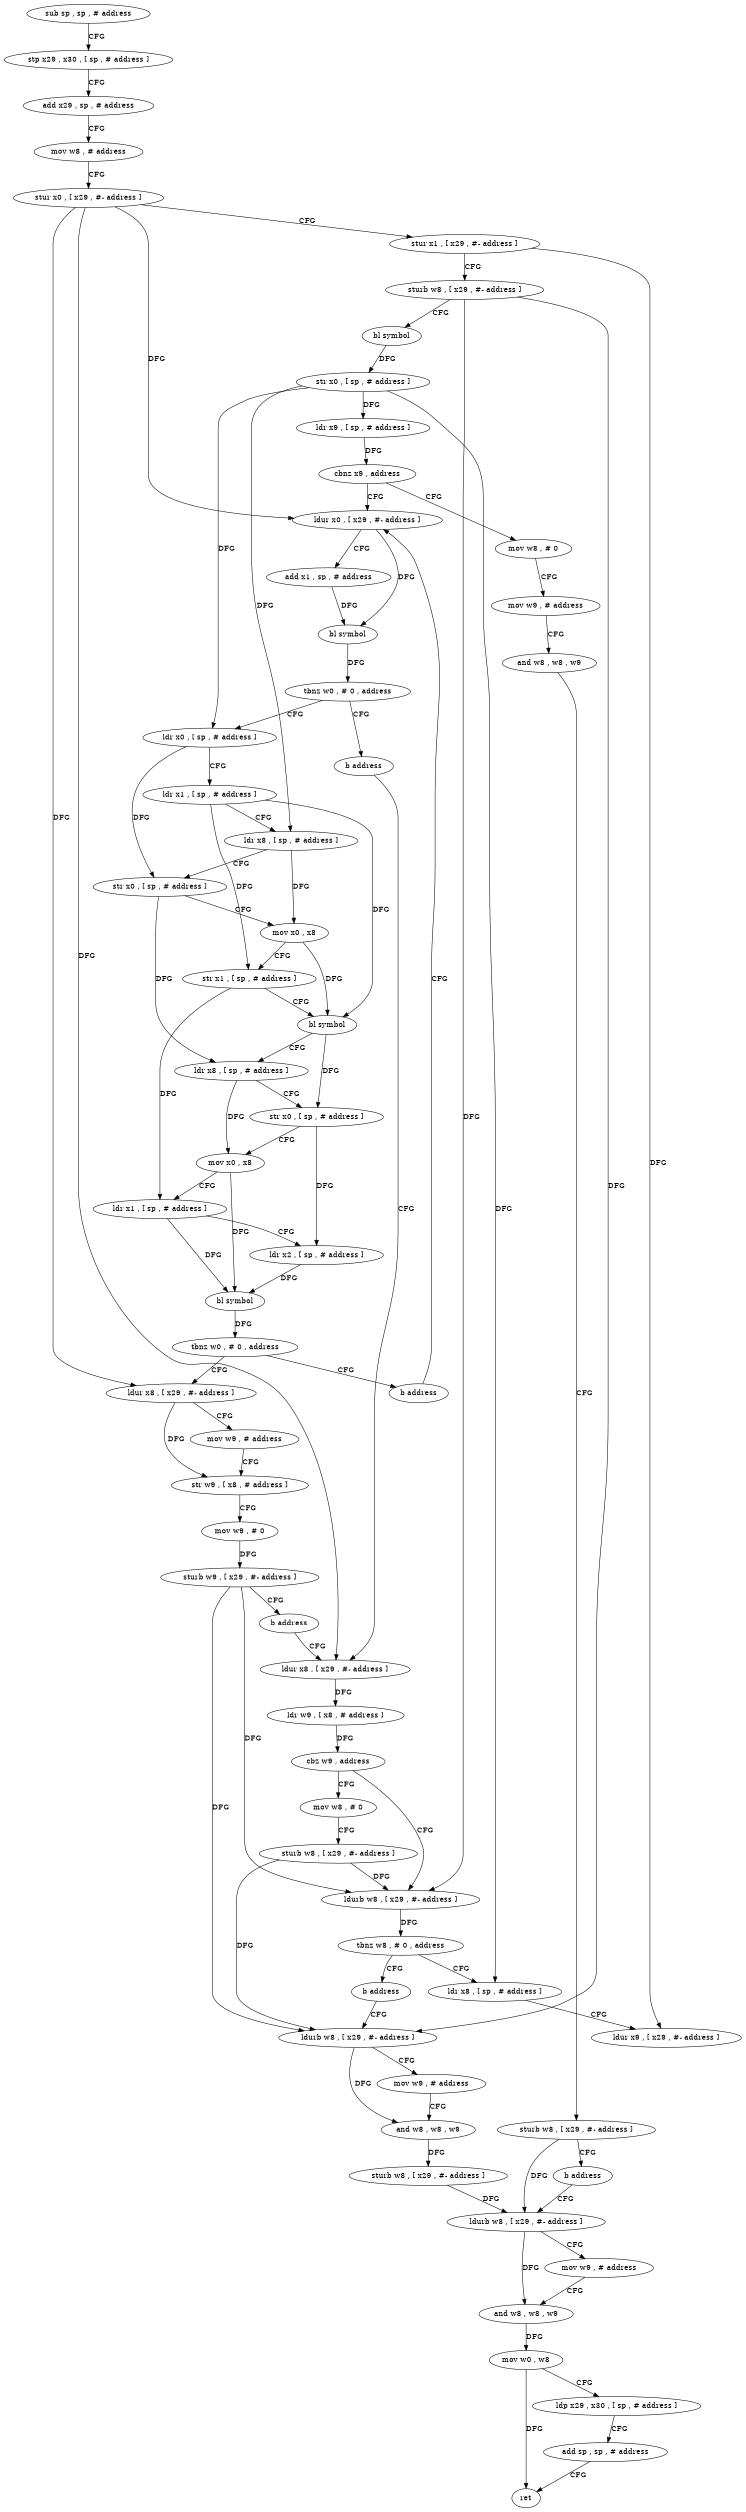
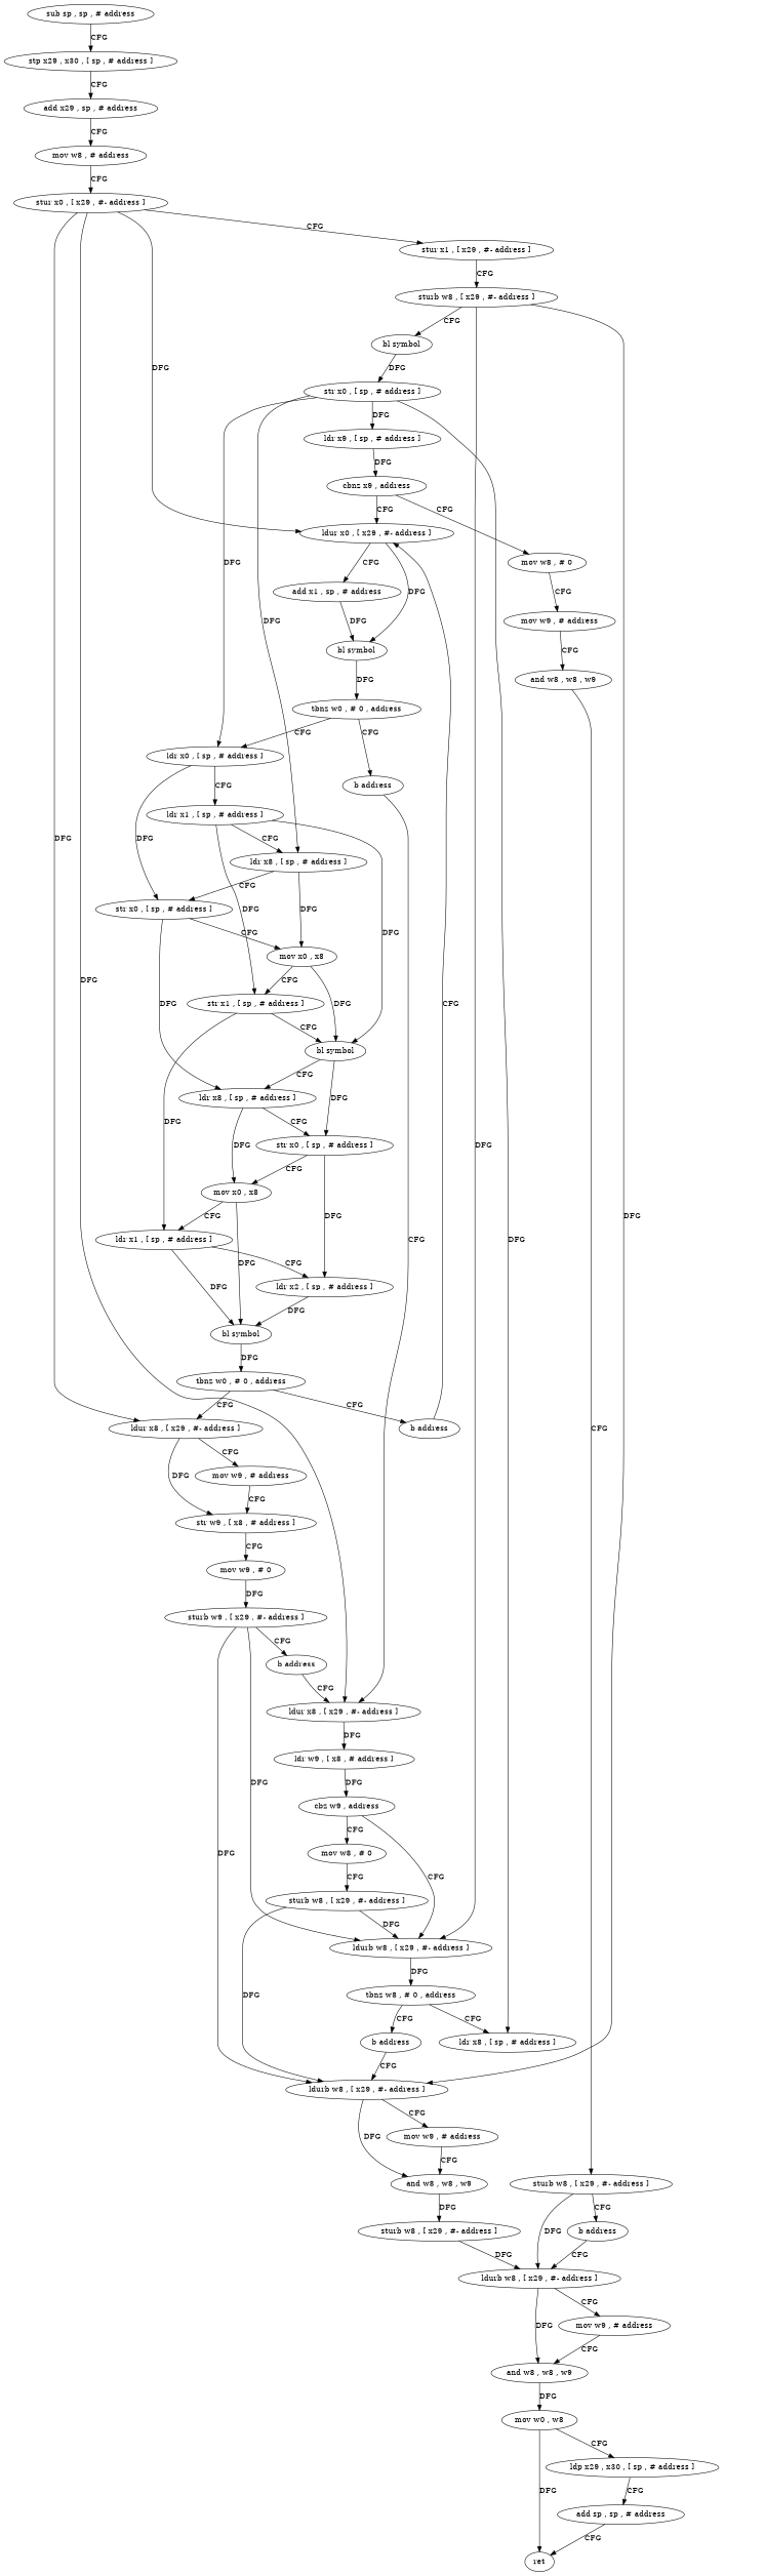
  digraph {
    n1 [label="sub sp , sp , # address"]
    n2 [label="stp x29 , x30 , [ sp , # address ]"]
    n3 [label="add x29 , sp , # address"]
    n4 [label="mov w8 , # address"]
    n5 [label="stur x0 , [ x29 , #- address ]"]
    n6 [label="stur x1 , [ x29 , #- address ]"]
    n7 [label="ldur x0 , [ x29 , #- address ]"]
    n8 [label="ldur x8 , [ x29 , #- address ]"]
    n9 [label="ldur x8 , [ x29 , #- address ]"]
    n10 [label="sturb w8 , [ x29 , #- address ]"]
-   n11 [label="ldur x9 , [ x29 , #- address ]"]
    n12 [label="add x1 , sp , # address"]
    n13 [label="bl symbol"]
    n14 [label="mov w9 , # address"]
    n15 [label="str w9 , [ x8 , # address ]"]
    n16 [label="ldr w9 , [ x8 , # address ]"]
    n17 [label="bl symbol"]
    n18 [label="ldurb w8 , [ x29 , #- address ]"]
    n19 [label="ldurb w8 , [ x29 , #- address ]"]
    n20 [label="str x0 , [ sp , # address ]"]
    n21 [label="tbnz w8 , # 0 , address"]
    n22 [label="mov w9 , # address"]
    n23 [label="and w8 , w8 , w9"]
    n24 [label="ldr x9 , [ sp , # address ]"]
    n25 [label="ldr x0 , [ sp , # address ]"]
    n26 [label="ldr x8 , [ sp , # address ]"]
    n27 [label="ldr x8 , [ sp , # address ]"]
    n28 [label="cbnz x9 , address"]
    n29 [label="ldr x1 , [ sp , # address ]"]
    n30 [label="str x0 , [ sp , # address ]"]
    n31 [label="mov x0 , x8"]
    n32 [label="mov w8 , # 0"]
    n33 [label="mov w9 , # address"]
    n34 [label="tbnz w0 , # 0 , address"]
    n35 [label="and w8 , w8 , w9"]
    n36 [label="b address"]
    n37 [label="str x1 , [ sp , # address ]"]
    n38 [label="bl symbol"]
    n39 [label="ldr x8 , [ sp , # address ]"]
    n40 [label="sturb w8 , [ x29 , #- address ]"]
    n41 [label="b address"]
    n42 [label="ldurb w8 , [ x29 , #- address ]"]
    n43 [label="mov w9 , # address"]
    n44 [label="and w8 , w8 , w9"]
    n45 [label="mov w0 , w8"]
    n46 [label="ldr x1 , [ sp , # address ]"]
    n47 [label="str x0 , [ sp , # address ]"]
    n48 [label="mov x0 , x8"]
    n49 [label="ldr x2 , [ sp , # address ]"]
    n50 [label="bl symbol"]
    n51 [label="tbnz w0 , # 0 , address"]
    n52 [label="b address"]
    n53 [label="mov w9 , # 0"]
    n54 [label="cbz w9 , address"]
    n55 [label="ldp x29 , x30 , [ sp , # address ]"]
    n56 [label=ret]
    n57 [label="add sp , sp , # address"]
    n58 [label="sturb w9 , [ x29 , #- address ]"]
    n59 [label="b address"]
    n60 [label="mov w8 , # 0"]
    n61 [label="sturb w8 , [ x29 , #- address ]"]
    n62 [label="b address"]
    n63 [label="sturb w8 , [ x29 , #- address ]"]
    n1 -> n2 [label=CFG]
    n2 -> n3 [label=CFG]
    n3 -> n4 [label=CFG]
    n4 -> n5 [label=CFG]
    n5 -> n6 [label=CFG]
    n5 -> n7 [label=DFG]
    n5 -> n8 [label=DFG]
    n5 -> n9 [label=DFG]
    n6 -> n10 [label=CFG]
-   n6 -> n11 [label=DFG]
    n7 -> n12 [label=CFG]
    n7 -> n13 [label=DFG]
    n8 -> n14 [label=CFG]
    n8 -> n15 [label=DFG]
    n9 -> n16 [label=DFG]
    n10 -> n17 [label=CFG]
    n10 -> n18 [label=DFG]
    n10 -> n19 [label=DFG]
    n12 -> n13 [label=DFG]
    n13 -> n34 [label=DFG]
    n14 -> n15 [label=CFG]
    n15 -> n53 [label=CFG]
    n16 -> n54 [label=DFG]
    n17 -> n20 [label=DFG]
    n18 -> n21 [label=DFG]
    n19 -> n22 [label=CFG]
    n19 -> n23 [label=DFG]
    n20 -> n24 [label=DFG]
    n20 -> n25 [label=DFG]
    n20 -> n26 [label=DFG]
    n20 -> n27 [label=DFG]
    n21 -> n27 [label=CFG]
    n21 -> n62 [label=CFG]
    n22 -> n23 [label=CFG]
    n23 -> n63 [label=DFG]
    n24 -> n28 [label=DFG]
    n25 -> n29 [label=CFG]
    n25 -> n30 [label=DFG]
    n26 -> n30 [label=CFG]
    n26 -> n31 [label=DFG]
-   n27 -> n11 [label=CFG]
    n28 -> n7 [label=CFG]
    n28 -> n32 [label=CFG]
    n29 -> n26 [label=CFG]
    n29 -> n37 [label=DFG]
    n29 -> n38 [label=DFG]
    n30 -> n31 [label=CFG]
    n30 -> n39 [label=DFG]
    n31 -> n37 [label=CFG]
    n31 -> n38 [label=DFG]
    n32 -> n33 [label=CFG]
    n33 -> n35 [label=CFG]
    n34 -> n25 [label=CFG]
    n34 -> n36 [label=CFG]
    n35 -> n40 [label=CFG]
    n36 -> n9 [label=CFG]
    n37 -> n38 [label=CFG]
    n37 -> n46 [label=DFG]
    n38 -> n39 [label=CFG]
    n38 -> n47 [label=DFG]
    n39 -> n47 [label=CFG]
    n39 -> n48 [label=DFG]
    n40 -> n41 [label=CFG]
    n40 -> n42 [label=DFG]
    n41 -> n42 [label=CFG]
    n42 -> n43 [label=CFG]
    n42 -> n44 [label=DFG]
    n43 -> n44 [label=CFG]
    n44 -> n45 [label=DFG]
    n45 -> n55 [label=CFG]
    n45 -> n56 [label=DFG]
    n46 -> n49 [label=CFG]
    n46 -> n50 [label=DFG]
    n47 -> n48 [label=CFG]
    n47 -> n49 [label=DFG]
    n48 -> n46 [label=CFG]
    n48 -> n50 [label=DFG]
    n49 -> n50 [label=DFG]
    n50 -> n51 [label=DFG]
    n51 -> n8 [label=CFG]
    n51 -> n52 [label=CFG]
    n52 -> n7 [label=CFG]
    n53 -> n58 [label=DFG]
    n54 -> n18 [label=CFG]
    n54 -> n60 [label=CFG]
    n55 -> n57 [label=CFG]
    n57 -> n56 [label=CFG]
    n58 -> n18 [label=DFG]
    n58 -> n19 [label=DFG]
    n58 -> n59 [label=CFG]
    n59 -> n9 [label=CFG]
    n60 -> n61 [label=CFG]
    n61 -> n18 [label=DFG]
    n61 -> n19 [label=DFG]
    n62 -> n19 [label=CFG]
    n63 -> n42 [label=DFG]
  }
